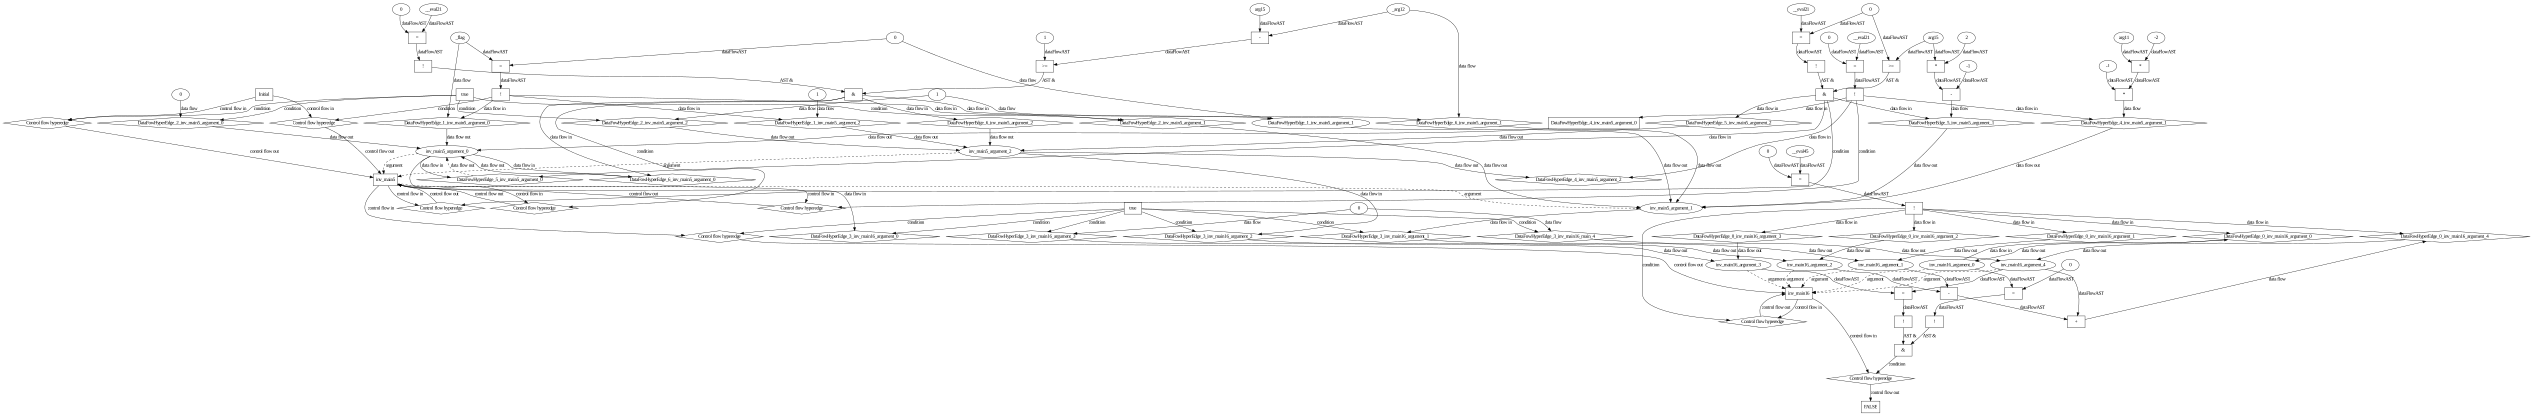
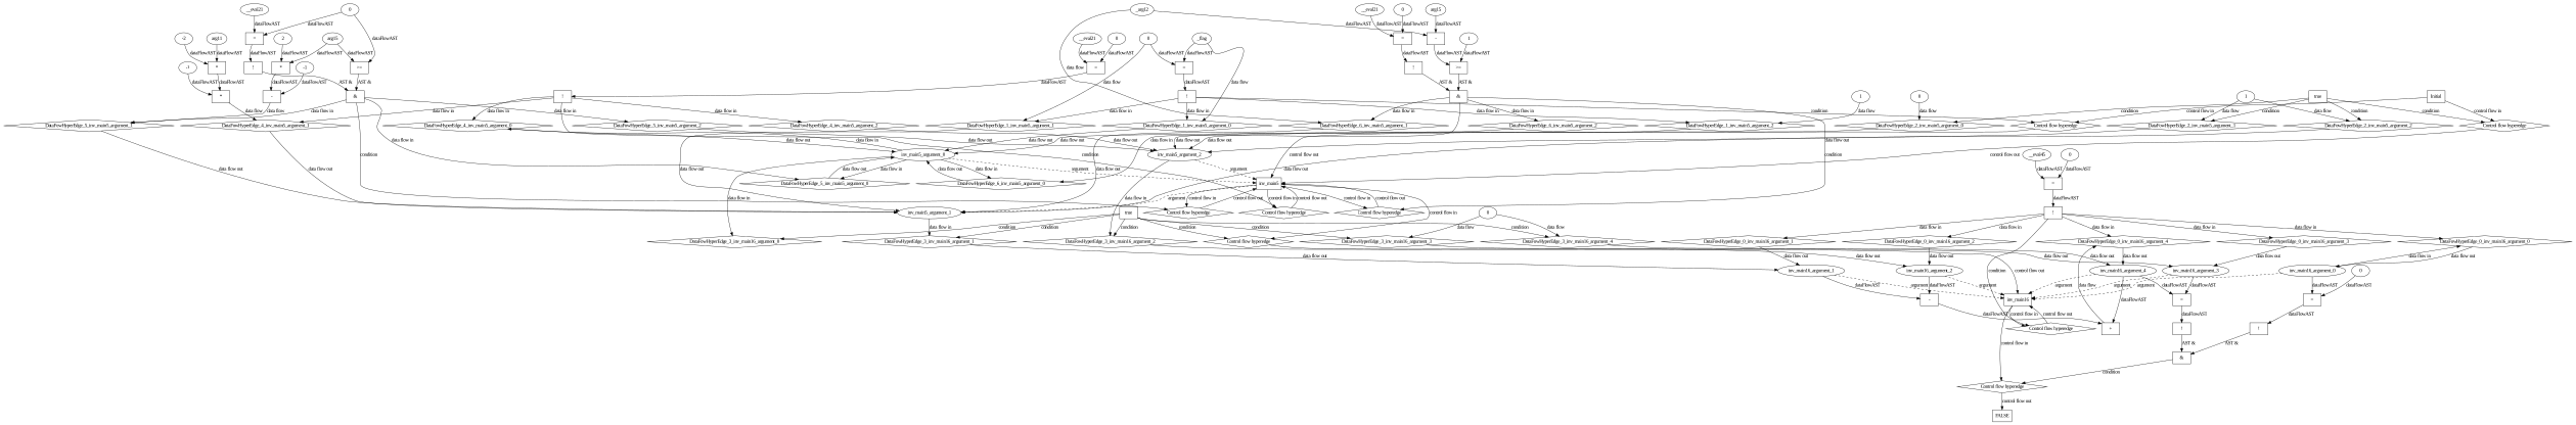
  digraph {
    fontname="Liberation Serif"
    node [fontname="Liberation Serif" nodeName=argument1 shape=diamond]
    edge [fontname="Liberation Serif"]
    n1 [label=inv_main16 nodeName=inv_main16 shape=rect]
    n2 [label="Control flow hyperedge" nodeName=ControlFowHyperEdge_0]
    n3 [label="Control flow hyperedge" nodeName=ControlFowHyperEdge_7]
    n4 [label=FALSE nodeName=FALSE shape=rect]
    n5 [label=inv_main5 nodeName=inv_main5 shape=rect]
    n6 [label="Control flow hyperedge" nodeName=ControlFowHyperEdge_3]
    n7 [label="Control flow hyperedge" nodeName=ControlFowHyperEdge_4]
    n8 [label="Control flow hyperedge" nodeName=ControlFowHyperEdge_5]
    n9 [label="Control flow hyperedge" nodeName=ControlFowHyperEdge_6]
    n10 [label=inv_main5_argument_1 shape=oval]
    n11 [label=Initial nodeName=Initial shape=rect]
    n12 [label="Control flow hyperedge" nodeName=ControlFowHyperEdge_1]
    n13 [label="Control flow hyperedge" nodeName=ControlFowHyperEdge_2]
    n14 [label=inv_main16_argument_0 nodeName=argument0 shape=oval]
    n15 [label="=" nodeName=xxxFALSE___inv_main16_7xxxguard1_node_1 shape=rect]
    n16 [label=DataFowHyperEdge_0_inv_main16_argument_0 nodeName=DataFowHyperEdge_0_inv_main16_argument_0]
    n17 [label="!" nodeName=xxxFALSE___inv_main16_7xxxguard1_node_0 shape=rect]
    n18 [label=inv_main16_argument_1 shape=oval]
    n19 [label="-" nodeName=xxxinv_main16___inv_main16_0xxxdataFlow_0_node_2 shape=rect]
    n20 [label="+" nodeName=xxxinv_main16___inv_main16_0xxxdataFlow_0_node_0 shape=rect]
    n21 [label=inv_main16_argument_2 nodeName=argument2 shape=oval]
    n22 [label=inv_main16_argument_3 nodeName=argument3 shape=oval]
    n23 [label="=" nodeName=xxxFALSE___inv_main16_7xxxguard_0_node_1 shape=rect]
    n24 [label="!" nodeName=xxxFALSE___inv_main16_7xxxguard_0_node_0 shape=rect]
    n25 [label=inv_main16_argument_4 nodeName=argument4 shape=oval]
    n26 [label=DataFowHyperEdge_0_inv_main16_argument_4 nodeName=DataFowHyperEdge_0_inv_main16_argument_4]
    n27 [label=inv_main5_argument_0 nodeName=argument0 shape=oval]
    n28 [label=DataFowHyperEdge_3_inv_main16_argument_0 nodeName=DataFowHyperEdge_3_inv_main16_argument_0]
-   n29 [label=DataFowHyperEdge_4_inv_main5_argument_0 nodeName=DataFowHyperEdge_4_inv_main5_argument_0 shape=box]
+   n29 [label=DataFowHyperEdge_4_inv_main5_argument_0 nodeName=DataFowHyperEdge_4_inv_main5_argument_0]
    n30 [label=DataFowHyperEdge_5_inv_main5_argument_0 nodeName=DataFowHyperEdge_5_inv_main5_argument_0]
    n31 [label=DataFowHyperEdge_6_inv_main5_argument_0 nodeName=DataFowHyperEdge_6_inv_main5_argument_0]
    n32 [label=DataFowHyperEdge_3_inv_main16_argument_1 nodeName=DataFowHyperEdge_3_inv_main16_argument_1]
    n33 [label=inv_main5_argument_2 nodeName=argument2 shape=oval]
    n34 [label=DataFowHyperEdge_3_inv_main16_argument_2 nodeName=DataFowHyperEdge_3_inv_main16_argument_2]
    n35 [label="!" nodeName=xxxinv_main16___inv_main16_0xxxguard_0_node_0 shape=rect]
    n36 [label=DataFowHyperEdge_0_inv_main16_argument_1 nodeName=DataFowHyperEdge_0_inv_main16_argument_1]
    n37 [label=DataFowHyperEdge_0_inv_main16_argument_2 nodeName=DataFowHyperEdge_0_inv_main16_argument_2]
    n38 [label=DataFowHyperEdge_0_inv_main16_argument_3 nodeName=DataFowHyperEdge_0_inv_main16_argument_3]
    n39 [label="=" nodeName=xxxinv_main16___inv_main16_0xxxguard_0_node_1 shape=rect]
    n40 [label=__eval45 nodeName=xxxinv_main16___inv_main16_0xxxguard_0_node_2 shape=""]
    n41 [label=0 nodeName=xxxinv_main16___inv_main16_0xxxguard_0_node_3 shape=""]
    n42 [label="!" nodeName=xxxinv_main5___Initial_1xxxguard_0_node_0 shape=rect]
    n43 [label=DataFowHyperEdge_1_inv_main5_argument_0 nodeName=DataFowHyperEdge_1_inv_main5_argument_0]
-   n44 [label=DataFowHyperEdge_1_inv_main5_argument_1 nodeName=DataFowHyperEdge_1_inv_main5_argument_1 shape=ellipse]
+   n44 [label=DataFowHyperEdge_1_inv_main5_argument_1 nodeName=DataFowHyperEdge_1_inv_main5_argument_1]
    n45 [label=DataFowHyperEdge_1_inv_main5_argument_2 nodeName=DataFowHyperEdge_1_inv_main5_argument_2]
    n46 [label="=" nodeName=xxxinv_main5___Initial_1xxxguard_0_node_1 shape=rect]
    n47 [label=_flag nodeName=xxxinv_main5___Initial_1xxxdataFlow_0_node_0 shape=""]
    n48 [label=0 nodeName=xxxinv_main5___Initial_1xxxdataFlow1_node_0 shape=""]
    n49 [label=1 nodeName=xxxinv_main5___Initial_1xxxdataFlow2_node_0 shape=""]
    n50 [label=true nodeName=true_2 shape=rect]
    n51 [label=DataFowHyperEdge_2_inv_main5_argument_0 nodeName=DataFowHyperEdge_2_inv_main5_argument_0]
    n52 [label=DataFowHyperEdge_2_inv_main5_argument_1 nodeName=DataFowHyperEdge_2_inv_main5_argument_1]
    n53 [label=DataFowHyperEdge_2_inv_main5_argument_2 nodeName=DataFowHyperEdge_2_inv_main5_argument_2]
    n54 [label=0 nodeName=xxxinv_main5___Initial_2xxxdataFlow_0_node_0 shape=""]
    n55 [label=1 nodeName=xxxinv_main5___Initial_2xxxdataFlow1_node_0 shape=""]
    n56 [label=true nodeName=true_3 shape=rect]
    n57 [label=DataFowHyperEdge_3_inv_main16_argument_3 nodeName=DataFowHyperEdge_3_inv_main16_argument_3]
-   n58 [label=DataFowHyperEdge_3_inv_main16_main_4 nodeName=DataFowHyperEdge_3_inv_main16_argument_4]
+   n58 [label=DataFowHyperEdge_3_inv_main16_argument_4 nodeName=DataFowHyperEdge_3_inv_main16_argument_4]
    n59 [label=0 nodeName=xxxinv_main16___inv_main5_3xxxdataFlow_0_node_0 shape=""]
    n60 [label="!" nodeName=xxxinv_main5___inv_main5_4xxxguard_0_node_0 shape=rect]
    n61 [label=DataFowHyperEdge_4_inv_main5_argument_1 nodeName=DataFowHyperEdge_4_inv_main5_argument_1]
    n62 [label=DataFowHyperEdge_4_inv_main5_argument_2 nodeName=DataFowHyperEdge_4_inv_main5_argument_2]
    n63 [label="=" nodeName=xxxinv_main5___inv_main5_4xxxguard_0_node_1 shape=rect]
    n64 [label=__eval21 nodeName=xxxinv_main5___inv_main5_4xxxguard_0_node_2 shape=""]
    n65 [label=0 nodeName=xxxinv_main5___inv_main5_4xxxguard_0_node_3 shape=""]
    n66 [label="*" nodeName=xxxinv_main5___inv_main5_4xxxdataFlow_0_node_0 shape=rect]
    n67 [label=-1 nodeName=xxxinv_main5___inv_main5_4xxxdataFlow_0_node_1 shape=""]
    n68 [label="*" nodeName=xxxinv_main5___inv_main5_4xxxdataFlow_0_node_2 shape=rect]
    n69 [label=-2 nodeName=xxxinv_main5___inv_main5_4xxxdataFlow_0_node_3 shape=""]
    n70 [label=arg11 nodeName=xxxinv_main5___inv_main5_4xxxdataFlow_0_node_4 shape=""]
    n71 [label="&" nodeName=xxxinv_main5___inv_main5_5xxx_and shape=rect]
    n72 [label=DataFowHyperEdge_5_inv_main5_argument_1 nodeName=DataFowHyperEdge_5_inv_main5_argument_1]
    n73 [label=DataFowHyperEdge_5_inv_main5_argument_2 nodeName=DataFowHyperEdge_5_inv_main5_argument_2]
    n74 [label="!" nodeName=xxxinv_main5___inv_main5_5xxxguard_0_node_0 shape=rect]
    n75 [label="=" nodeName=xxxinv_main5___inv_main5_5xxxguard_0_node_1 shape=rect]
    n76 [label=__eval21 nodeName=xxxinv_main5___inv_main5_5xxxguard_0_node_2 shape=""]
    n77 [label=0 nodeName=xxxinv_main5___inv_main5_5xxxguard_0_node_3 shape=""]
    n78 [label=">=" nodeName=xxxinv_main5___inv_main5_5xxxguard1_node_0 shape=rect]
    n79 [label=arg15 nodeName=xxxinv_main5___inv_main5_5xxxdataFlow_0_node_4 shape=""]
    n80 [label="*" nodeName=xxxinv_main5___inv_main5_5xxxdataFlow_0_node_2 shape=rect]
    n81 [label="-" nodeName=xxxinv_main5___inv_main5_5xxxdataFlow_0_node_0 shape=rect]
    n82 [label=-1 nodeName=xxxinv_main5___inv_main5_5xxxdataFlow_0_node_1 shape=""]
    n83 [label=2 nodeName=xxxinv_main5___inv_main5_5xxxdataFlow_0_node_3 shape=""]
    n84 [label="&" nodeName=xxxinv_main5___inv_main5_6xxx_and shape=rect]
    n85 [label=DataFowHyperEdge_6_inv_main5_argument_1 nodeName=DataFowHyperEdge_6_inv_main5_argument_1]
    n86 [label=DataFowHyperEdge_6_inv_main5_argument_2 nodeName=DataFowHyperEdge_6_inv_main5_argument_2]
    n87 [label="!" nodeName=xxxinv_main5___inv_main5_6xxxguard_0_node_0 shape=rect]
    n88 [label="=" nodeName=xxxinv_main5___inv_main5_6xxxguard_0_node_1 shape=rect]
    n89 [label=__eval21 nodeName=xxxinv_main5___inv_main5_6xxxguard_0_node_2 shape=""]
    n90 [label=0 nodeName=xxxinv_main5___inv_main5_6xxxguard_0_node_3 shape=""]
    n91 [label=">=" nodeName=xxxinv_main5___inv_main5_6xxxguard1_node_0 shape=rect]
    n92 [label="-" nodeName=xxxinv_main5___inv_main5_6xxxguard1_node_1 shape=rect]
    n93 [label=arg15 nodeName=xxxinv_main5___inv_main5_6xxxguard1_node_2 shape=""]
    n94 [label=1 nodeName=xxxinv_main5___inv_main5_6xxxguard1_node_4 shape=""]
    n95 [label=_arg12 nodeName=xxxinv_main5___inv_main5_6xxxdataFlow_0_node_0 shape=""]
    n96 [label="&" nodeName=xxxFALSE___inv_main16_7xxx_and shape=rect]
    n97 [label=0 nodeName=xxxFALSE___inv_main16_7xxxguard1_node_3 shape=""]
    n1 -> n2 [label="control flow in"]
    n1 -> n3 [label="control flow in"]
    n2 -> n1 [label="control flow out"]
    n3 -> n4 [label="control flow out"]
    n5 -> n6 [label="control flow in"]
    n5 -> n7 [label="control flow in"]
    n5 -> n8 [label="control flow in"]
    n5 -> n9 [label="control flow in"]
    n5 -> n10 [label=argument style=dashed]
    n6 -> n1 [label="control flow out"]
    n7 -> n5 [label="control flow out"]
    n8 -> n5 [label="control flow out"]
    n9 -> n5 [label="control flow out"]
    n10 -> n32 [label="data flow in"]
    n11 -> n12 [label="control flow in"]
    n11 -> n13 [label="control flow in"]
    n12 -> n5 [label="control flow out"]
    n13 -> n5 [label="control flow out"]
    n14 -> n1 [label=argument style=dashed]
    n14 -> n15 [label=dataFlowAST]
    n14 -> n16 [label="data flow in"]
    n15 -> n17 [label=dataFlowAST]
    n16 -> n14 [label="data flow out"]
    n17 -> n96 [label="AST &"]
    n18 -> n1 [label=argument style=dashed]
    n18 -> n19 [label=dataFlowAST]
    n19 -> n20 [label=dataFlowAST]
    n20 -> n26 [label="data flow"]
    n21 -> n1 [label=argument style=dashed]
    n21 -> n19 [label=dataFlowAST]
    n22 -> n1 [label=argument style=dashed]
    n22 -> n23 [label=dataFlowAST]
    n23 -> n24 [label=dataFlowAST]
    n24 -> n96 [label="AST &"]
    n25 -> n1 [label=argument style=dashed]
    n25 -> n20 [label=dataFlowAST]
    n25 -> n23 [label=dataFlowAST]
    n26 -> n25 [label="data flow out"]
    n27 -> n5 [label=argument style=dashed]
    n27 -> n28 [label="data flow in"]
+   n27 -> n29 [label="data flow in"]
    n27 -> n30 [label="data flow in"]
    n27 -> n31 [label="data flow in"]
    n29 -> n27 [label="data flow out"]
-   n30 -> n27 [label="data flow out" style=dashed]
+   n30 -> n27 [label="data flow out"]
    n31 -> n27 [label="data flow out"]
    n32 -> n18 [label="data flow out"]
    n33 -> n5 [label=argument style=dashed]
    n33 -> n34 [label="data flow in"]
    n34 -> n21 [label="data flow out"]
    n35 -> n2 [label=condition]
    n35 -> n16 [label="data flow in"]
    n35 -> n26 [label="data flow in"]
    n35 -> n36 [label="data flow in"]
    n35 -> n37 [label="data flow in"]
    n35 -> n38 [label="data flow in"]
    n36 -> n18 [label="data flow out"]
    n37 -> n21 [label="data flow out"]
    n38 -> n22 [label="data flow out"]
    n39 -> n35 [label=dataFlowAST]
    n40 -> n39 [label=dataFlowAST]
    n41 -> n39 [label=dataFlowAST]
    n42 -> n12 [label=condition]
    n42 -> n43 [label="data flow in"]
    n42 -> n44 [label="data flow in"]
    n42 -> n45 [label="data flow in"]
    n43 -> n27 [label="data flow out"]
    n44 -> n10 [label="data flow out"]
    n45 -> n33 [label="data flow out"]
    n46 -> n42 [label=dataFlowAST]
    n47 -> n43 [label="data flow"]
    n47 -> n46 [label=dataFlowAST]
    n48 -> n44 [label="data flow"]
    n48 -> n46 [label=dataFlowAST]
    n49 -> n45 [label="data flow"]
    n50 -> n13 [label=condition]
    n50 -> n51 [label=condition]
    n50 -> n52 [label=condition]
    n50 -> n53 [label=condition]
    n51 -> n27 [label="data flow out"]
    n52 -> n10 [label="data flow out"]
    n53 -> n33 [label="data flow out"]
    n54 -> n51 [label="data flow"]
    n55 -> n52 [label="data flow"]
    n55 -> n53 [label="data flow"]
    n56 -> n6 [label=condition]
    n56 -> n28 [label=condition]
    n56 -> n32 [label=condition]
    n56 -> n34 [label=condition]
    n56 -> n57 [label=condition]
    n56 -> n58 [label=condition]
    n57 -> n22 [label="data flow out"]
    n58 -> n25 [label="data flow out"]
    n59 -> n57 [label="data flow"]
    n59 -> n58 [label="data flow"]
    n60 -> n7 [label=condition]
    n60 -> n29 [label="data flow in"]
    n60 -> n61 [label="data flow in"]
    n60 -> n62 [label="data flow in"]
    n61 -> n10 [label="data flow out"]
-   n33 -> n62 [label="data flow out"]
+   n62 -> n33 [label="data flow out"]
    n63 -> n60 [label=dataFlowAST]
    n64 -> n63 [label=dataFlowAST]
    n65 -> n63 [label=dataFlowAST]
    n66 -> n61 [label="data flow"]
    n67 -> n66 [label=dataFlowAST]
    n68 -> n66 [label=dataFlowAST]
    n69 -> n68 [label=dataFlowAST]
    n70 -> n68 [label=dataFlowAST]
    n71 -> n8 [label=condition]
    n71 -> n30 [label="data flow in"]
    n71 -> n72 [label="data flow in"]
    n71 -> n73 [label="data flow in"]
    n72 -> n10 [label="data flow out"]
    n73 -> n33 [label="data flow out"]
    n74 -> n71 [label="AST &"]
    n75 -> n74 [label=dataFlowAST]
    n76 -> n75 [label=dataFlowAST]
    n77 -> n75 [label=dataFlowAST]
    n77 -> n78 [label=dataFlowAST]
    n78 -> n71 [label="AST &"]
    n79 -> n78 [label=dataFlowAST]
    n79 -> n80 [label=dataFlowAST]
    n80 -> n81 [label=dataFlowAST]
    n81 -> n72 [label="data flow"]
    n82 -> n81 [label=dataFlowAST]
    n83 -> n80 [label=dataFlowAST]
    n84 -> n9 [label=condition]
    n84 -> n31 [label="data flow in"]
    n84 -> n85 [label="data flow in"]
    n84 -> n86 [label="data flow in"]
    n85 -> n10 [label="data flow out"]
    n86 -> n33 [label="data flow out"]
    n87 -> n84 [label="AST &"]
    n88 -> n87 [label=dataFlowAST]
    n89 -> n88 [label=dataFlowAST]
    n90 -> n88 [label=dataFlowAST]
    n91 -> n84 [label="AST &"]
    n92 -> n91 [label=dataFlowAST]
    n93 -> n92 [label=dataFlowAST]
    n94 -> n91 [label=dataFlowAST]
    n95 -> n85 [label="data flow"]
    n95 -> n92 [label=dataFlowAST]
    n96 -> n3 [label=condition]
    n97 -> n15 [label=dataFlowAST]
  }
